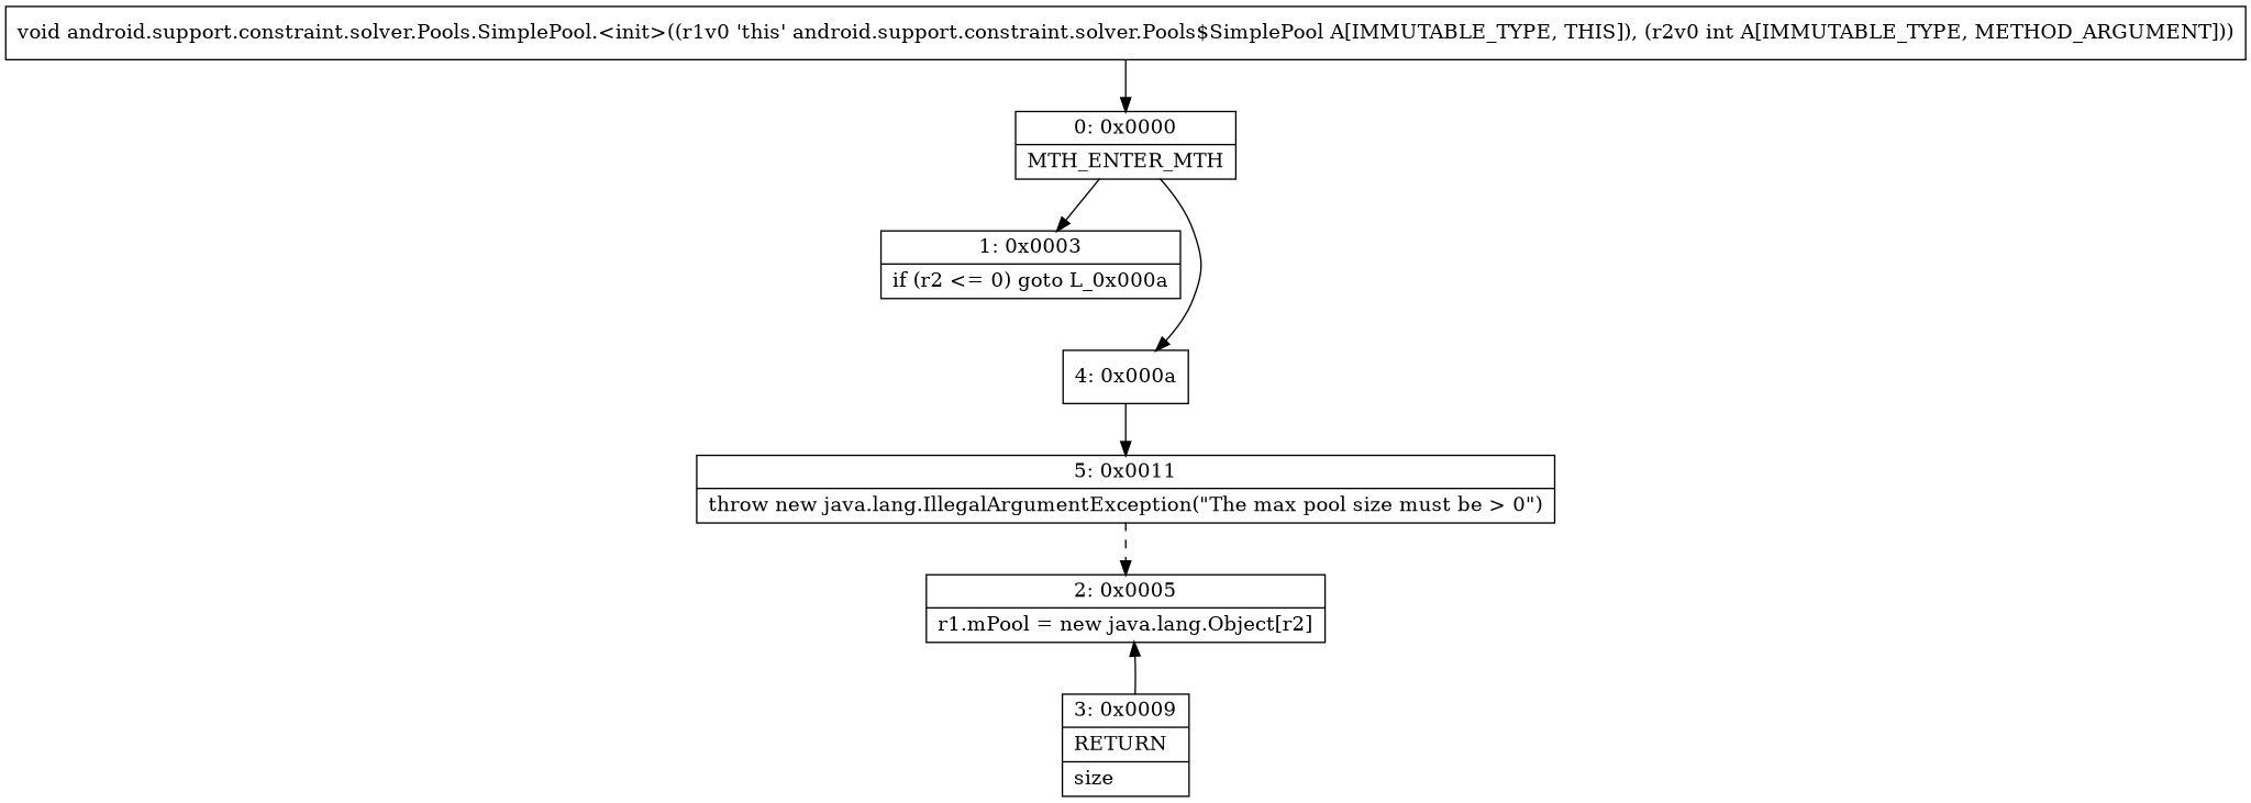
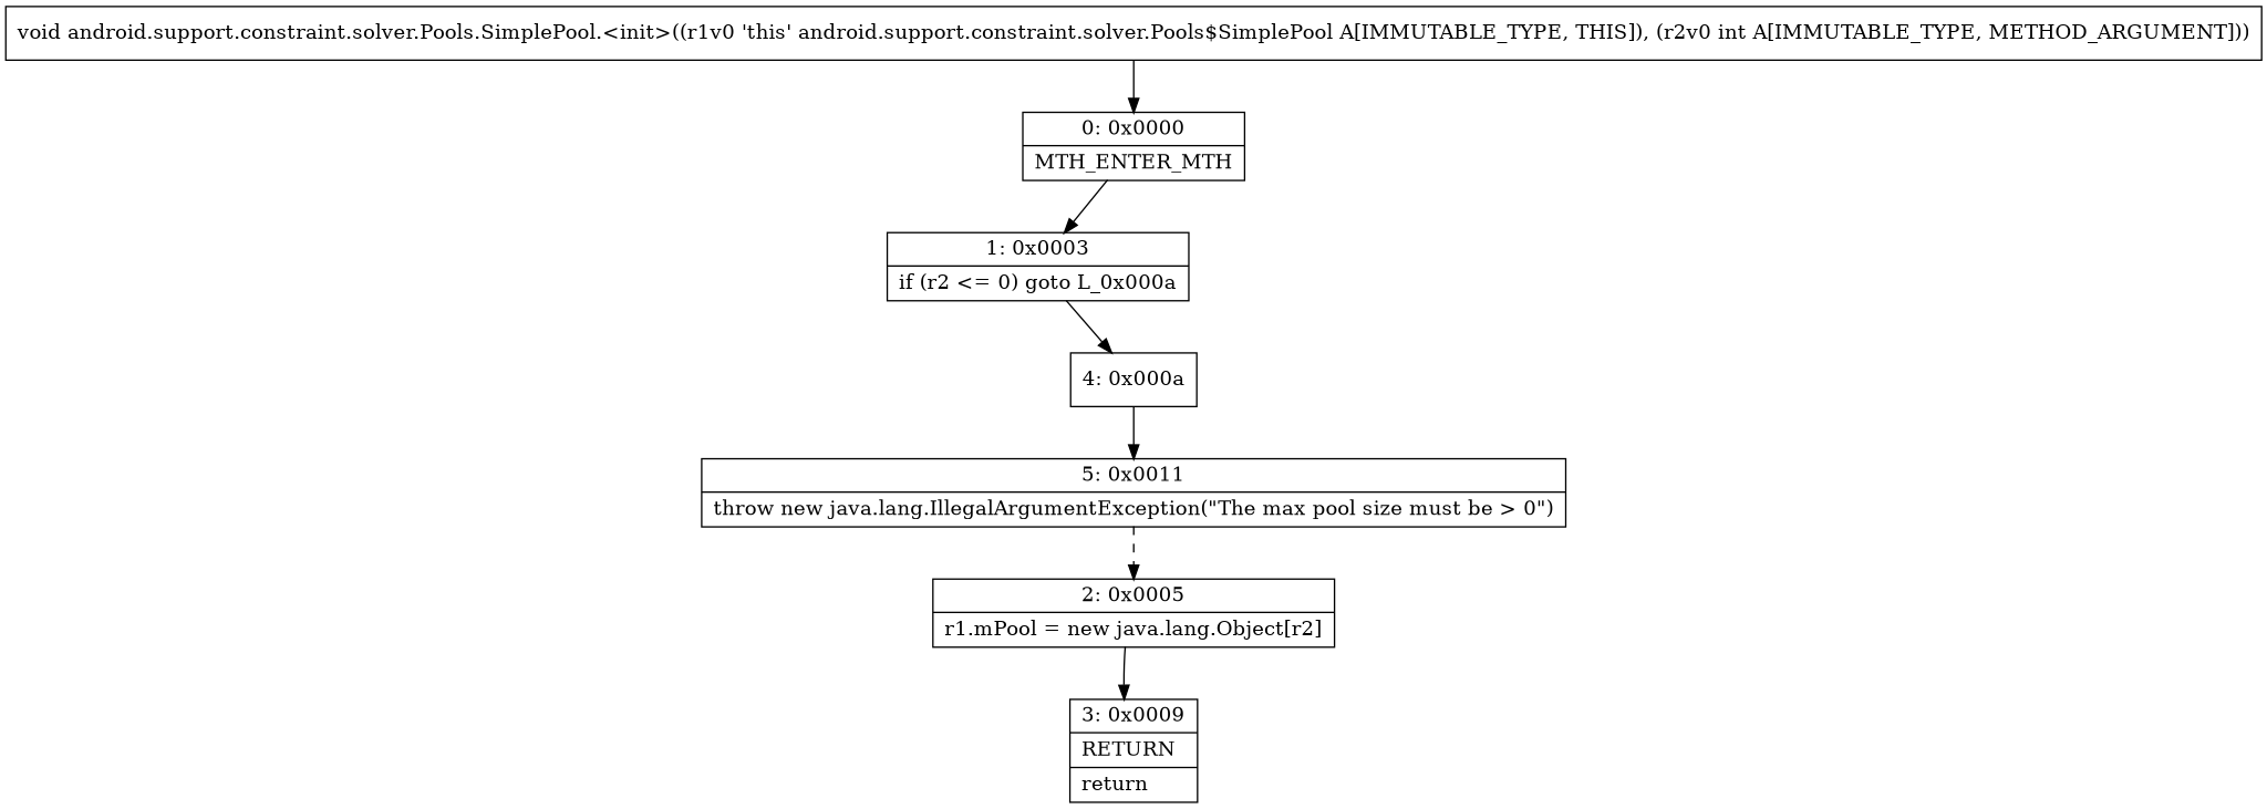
  digraph {
    node [shape=record]
    n1 [label="{0\:\ 0x0000|MTH_ENTER_MTH\l}"]
    n2 [label="{1\:\ 0x0003|if (r2 \<= 0) goto L_0x000a\l}"]
    n3 [label="{4\:\ 0x000a}"]
    n4 [label="{2\:\ 0x0005|r1.mPool = new java.lang.Object[r2]\l}"]
-   n5 [label="{3\:\ 0x0009|RETURN\l|size\l}"]
+   n5 [label="{3\:\ 0x0009|RETURN\l|return\l}"]
    n6 [label="{5\:\ 0x0011|throw new java.lang.IllegalArgumentException(\"The max pool size must be \> 0\")\l}"]
    n7 [label="{void android.support.constraint.solver.Pools.SimplePool.\<init\>((r1v0 'this' android.support.constraint.solver.Pools$SimplePool A[IMMUTABLE_TYPE, THIS]), (r2v0 int A[IMMUTABLE_TYPE, METHOD_ARGUMENT])) }"]
    n1 -> n2
-   n1 -> n3
+   n2 -> n3
    n3 -> n6
-   n5 -> n4
+   n4 -> n5
    n6 -> n4 [style=dashed]
    n7 -> n1
  }
